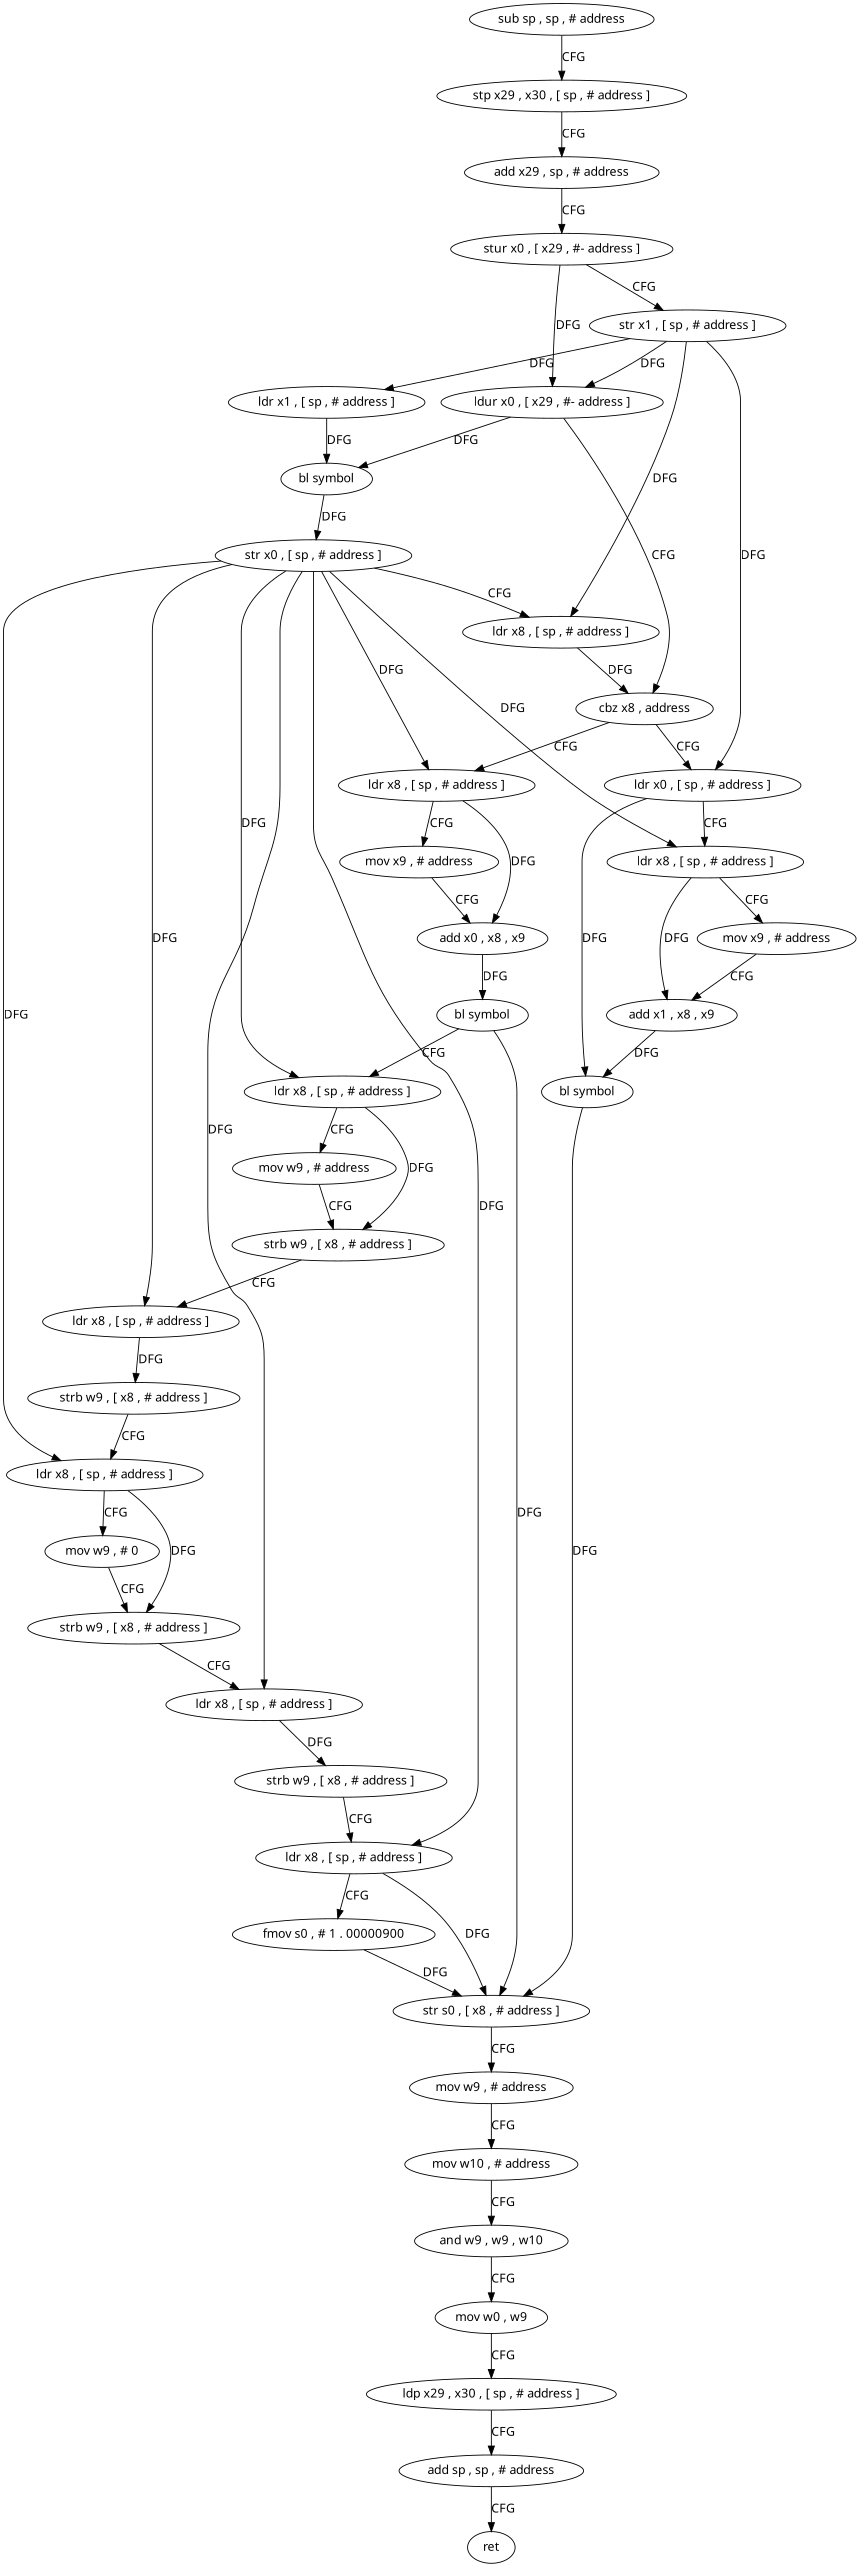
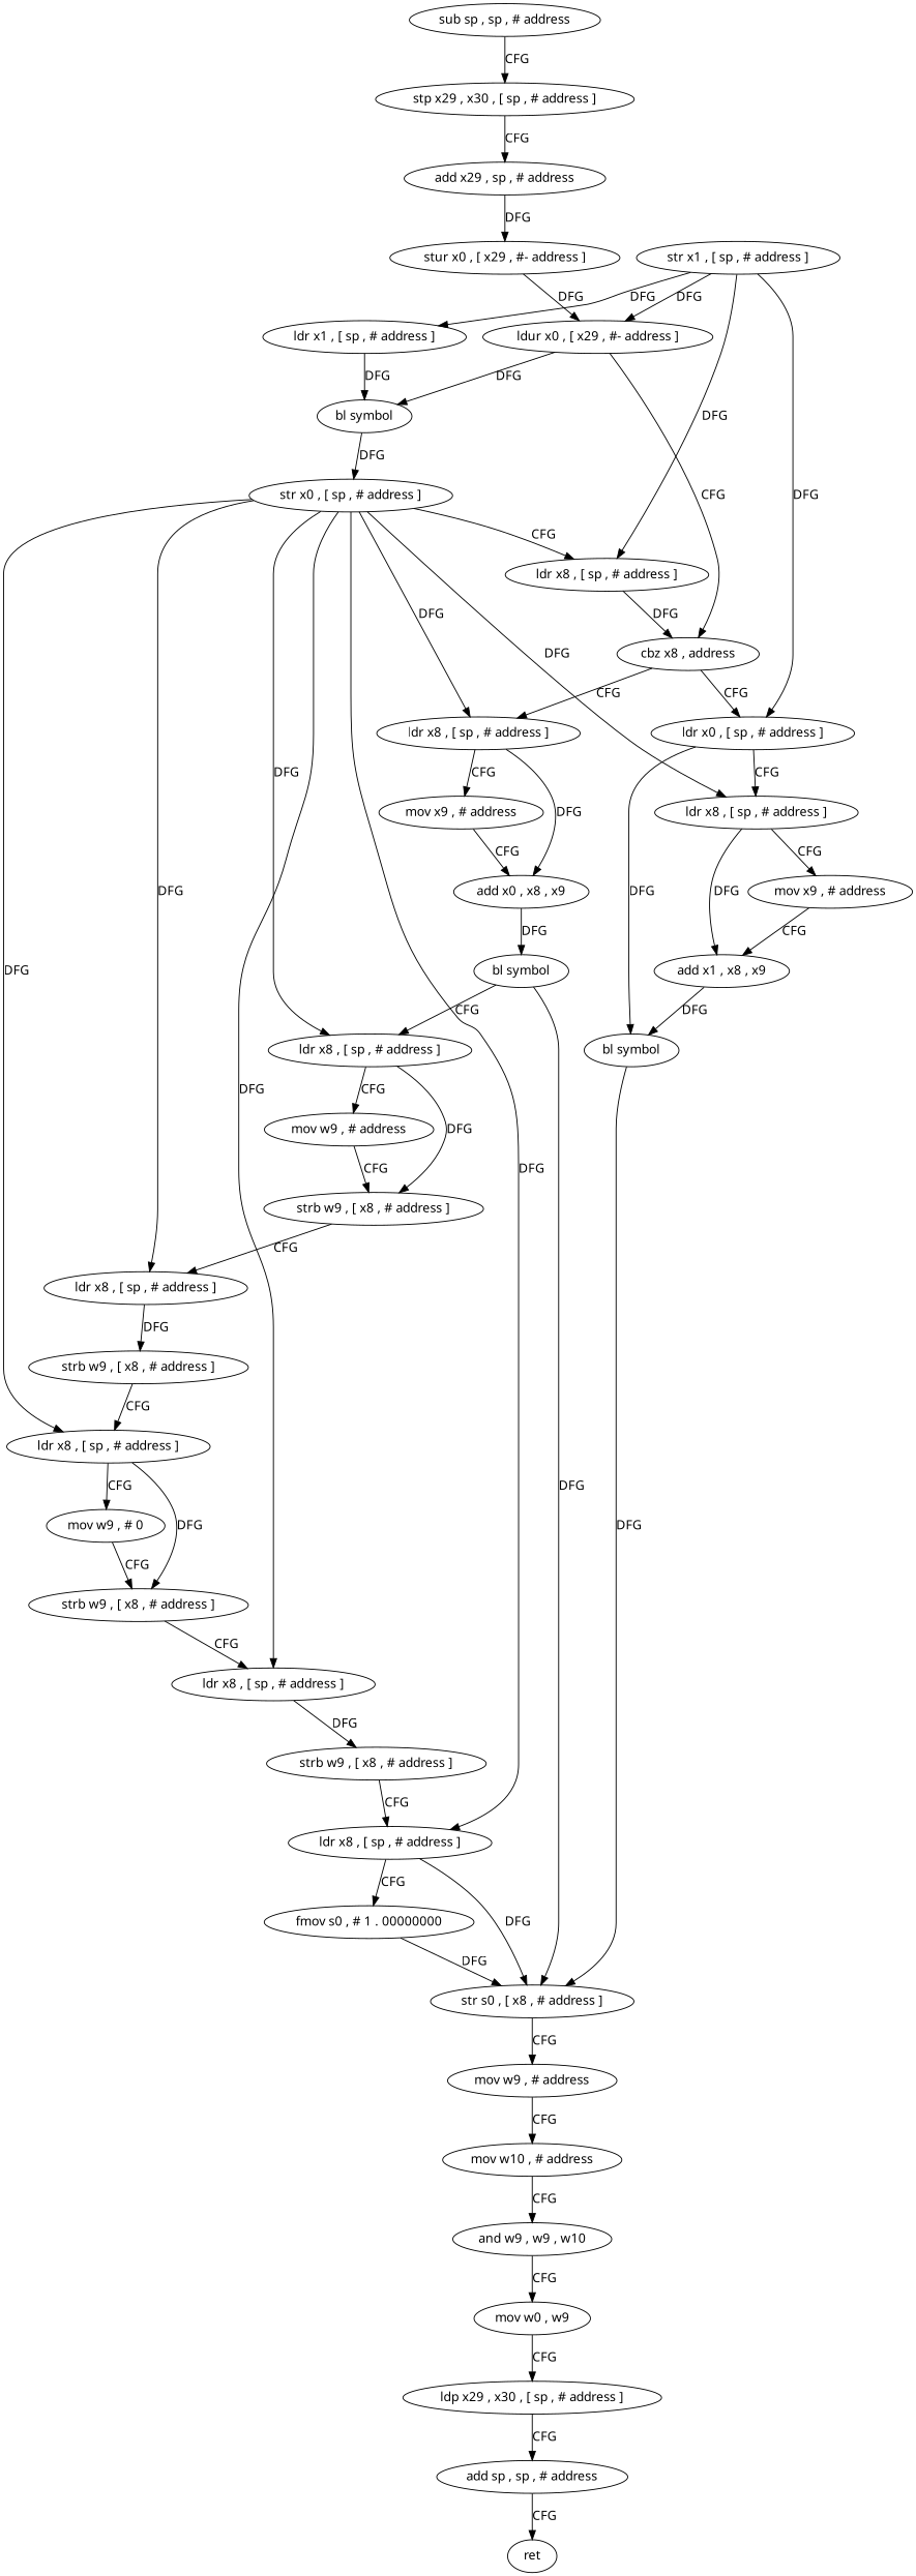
  digraph {
    fontname="Noto Sans"
    node [fontname="Noto Sans"]
    edge [fontname="Noto Sans"]
    n1 [label="sub sp , sp , # address"]
    n2 [label="stp x29 , x30 , [ sp , # address ]"]
    n3 [label="add x29 , sp , # address"]
    n4 [label="stur x0 , [ x29 , #- address ]"]
    n5 [label="str x1 , [ sp , # address ]"]
    n6 [label="ldur x0 , [ x29 , #- address ]"]
    n7 [label="ldr x1 , [ sp , # address ]"]
    n8 [label="ldr x8 , [ sp , # address ]"]
    n9 [label="ldr x0 , [ sp , # address ]"]
    n10 [label="bl symbol"]
    n11 [label="cbz x8 , address"]
    n12 [label="ldr x8 , [ sp , # address ]"]
    n13 [label="bl symbol"]
    n14 [label="str x0 , [ sp , # address ]"]
    n15 [label="ldr x8 , [ sp , # address ]"]
    n16 [label="ldr x8 , [ sp , # address ]"]
    n17 [label="ldr x8 , [ sp , # address ]"]
    n18 [label="ldr x8 , [ sp , # address ]"]
    n19 [label="ldr x8 , [ sp , # address ]"]
    n20 [label="ldr x8 , [ sp , # address ]"]
    n21 [label="mov x9 , # address"]
    n22 [label="add x0 , x8 , x9"]
    n23 [label="mov w9 , # address"]
    n24 [label="strb w9 , [ x8 , # address ]"]
    n25 [label="mov x9 , # address"]
    n26 [label="add x1 , x8 , x9"]
    n27 [label="strb w9 , [ x8 , # address ]"]
    n28 [label="mov w9 , # 0"]
    n29 [label="strb w9 , [ x8 , # address ]"]
    n30 [label="strb w9 , [ x8 , # address ]"]
    n31 [label="str s0 , [ x8 , # address ]"]
-   n32 [label="fmov s0 , # 1 . 00000900"]
+   n32 [label="fmov s0 , # 1 . 00000000"]
    n33 [label="bl symbol"]
    n34 [label="mov w9 , # address"]
    n35 [label="mov w10 , # address"]
    n36 [label="and w9 , w9 , w10"]
    n37 [label="mov w0 , w9"]
    n38 [label="ldp x29 , x30 , [ sp , # address ]"]
    n39 [label="add sp , sp , # address"]
    n40 [label=ret]
    n1 -> n2 [label=CFG]
    n2 -> n3 [label=CFG]
-   n3 -> n4 [label=CFG]
-   n4 -> n5 [label=CFG]
+   n3 -> n4 [label=DFG]
    n4 -> n6 [label=DFG]
    n5 -> n6 [label=DFG]
    n5 -> n7 [label=DFG]
    n5 -> n8 [label=DFG]
    n5 -> n9 [label=DFG]
    n6 -> n10 [label=DFG]
    n6 -> n11 [label=CFG]
    n7 -> n10 [label=DFG]
    n8 -> n11 [label=DFG]
    n9 -> n12 [label=CFG]
    n9 -> n13 [label=DFG]
    n10 -> n14 [label=DFG]
    n11 -> n9 [label=CFG]
    n11 -> n15 [label=CFG]
    n12 -> n25 [label=CFG]
    n12 -> n26 [label=DFG]
    n13 -> n31 [label=DFG]
    n14 -> n8 [label=CFG]
    n14 -> n12 [label=DFG]
    n14 -> n15 [label=DFG]
    n14 -> n16 [label=DFG]
    n14 -> n17 [label=DFG]
    n14 -> n18 [label=DFG]
    n14 -> n19 [label=DFG]
    n14 -> n20 [label=DFG]
    n15 -> n21 [label=CFG]
    n15 -> n22 [label=DFG]
    n16 -> n23 [label=CFG]
    n16 -> n24 [label=DFG]
    n17 -> n27 [label=DFG]
    n18 -> n28 [label=CFG]
    n18 -> n29 [label=DFG]
    n19 -> n30 [label=DFG]
    n20 -> n31 [label=DFG]
    n20 -> n32 [label=CFG]
    n21 -> n22 [label=CFG]
    n22 -> n33 [label=DFG]
    n23 -> n24 [label=CFG]
    n24 -> n17 [label=CFG]
    n25 -> n26 [label=CFG]
    n26 -> n13 [label=DFG]
    n27 -> n18 [label=CFG]
    n28 -> n29 [label=CFG]
    n29 -> n19 [label=CFG]
    n30 -> n20 [label=CFG]
    n31 -> n34 [label=CFG]
    n32 -> n31 [label=DFG]
    n33 -> n16 [label=CFG]
    n33 -> n31 [label=DFG]
    n34 -> n35 [label=CFG]
    n35 -> n36 [label=CFG]
    n36 -> n37 [label=CFG]
    n37 -> n38 [label=CFG]
    n38 -> n39 [label=CFG]
    n39 -> n40 [label=CFG]
  }
